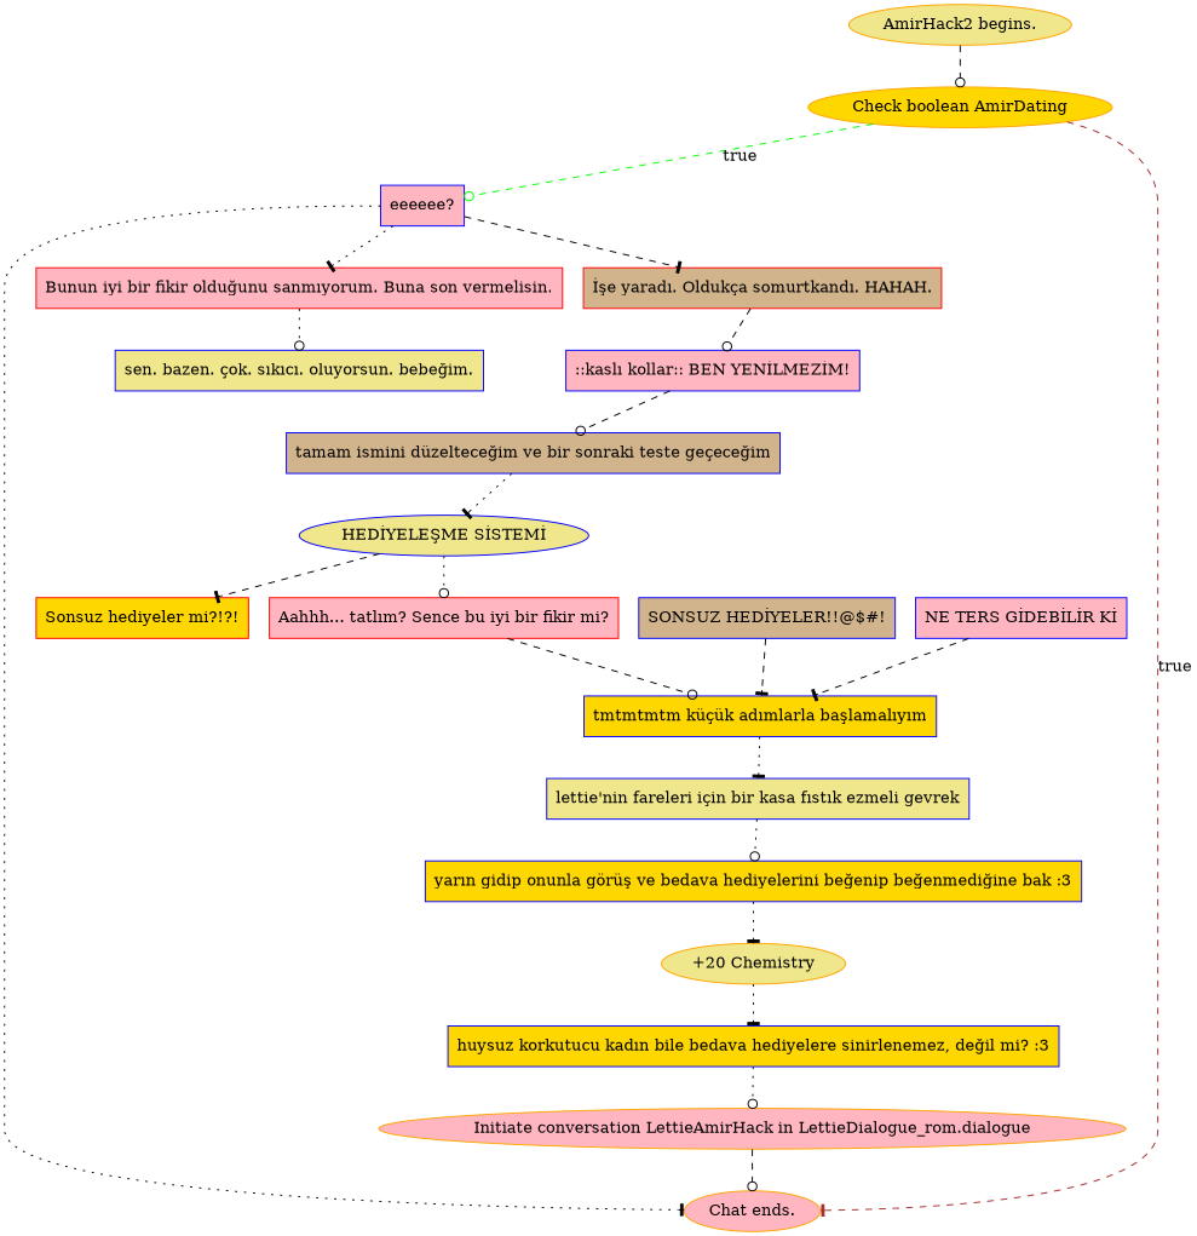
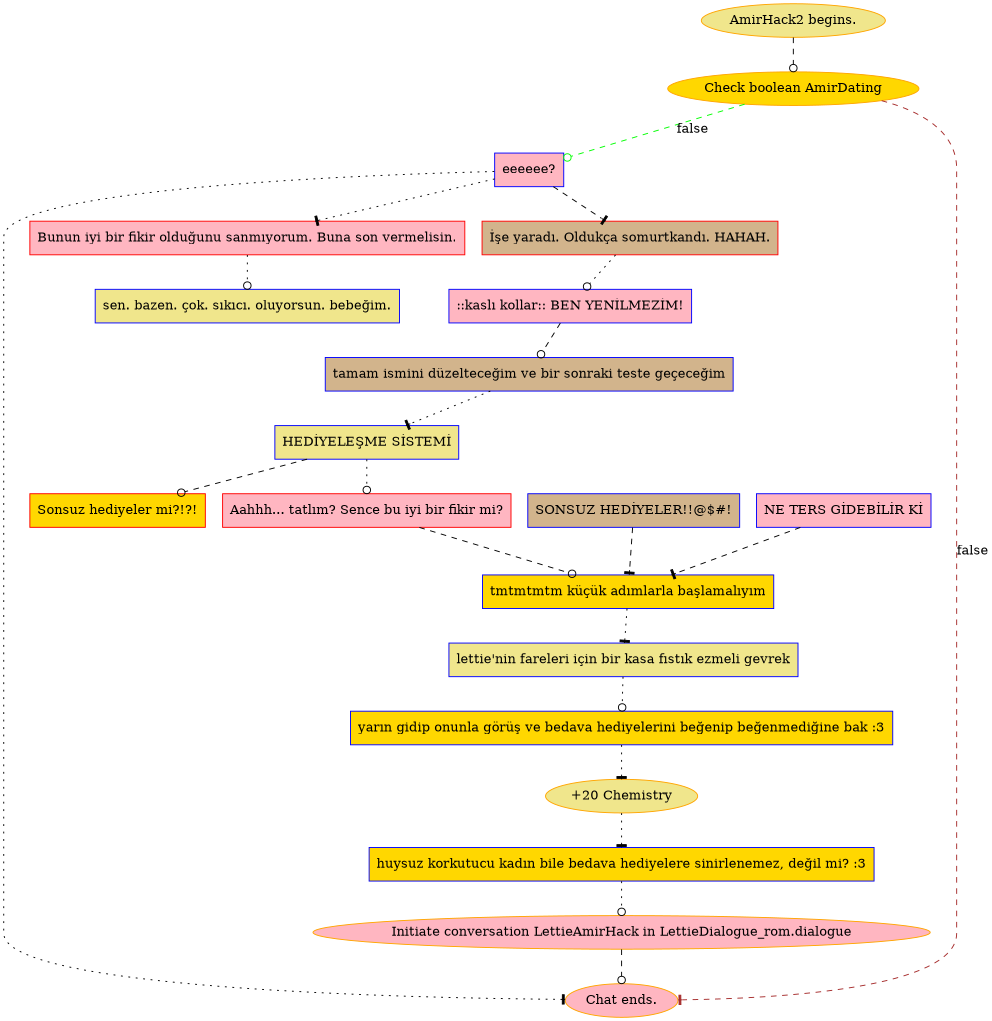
  digraph {
    node [color=blue fillcolor=lightpink style=filled shape=box]
    edge [arrowhead=odot style=dashed]
    "AmirHack2 begins." [color=orange fillcolor=khaki shape=""]
    n2 [color=orange fillcolor=gold label="Check boolean AmirDating" shape=""]
    n3 [label="eeeeee?"]
    "Chat ends." [color=orange shape=""]
    n5 [color=red fillcolor=tan label="İşe yaradı. Oldukça somurtkandı. HAHAH."]
    n6 [color=red label="Bunun iyi bir fikir olduğunu sanmıyorum. Buna son vermelisin."]
    n7 [label="::kaslı kollar:: BEN YENİLMEZİM!"]
    n8 [fillcolor=khaki label="sen. bazen. çok. sıkıcı. oluyorsun. bebeğim."]
    n9 [fillcolor=tan label="tamam ismini düzelteceğim ve bir sonraki teste geçeceğim"]
-   n10 [fillcolor=khaki label="HEDİYELEŞME SİSTEMİ" shape=ellipse]
+   n10 [fillcolor=khaki label="HEDİYELEŞME SİSTEMİ"]
    n11 [color=red label="Aahhh... tatlım? Sence bu iyi bir fikir mi?"]
    n12 [color=red fillcolor=gold label="Sonsuz hediyeler mi?!?!"]
    n13 [fillcolor=gold label="tmtmtmtm küçük adımlarla başlamalıyım"]
    n14 [label="NE TERS GİDEBİLİR Kİ"]
    n15 [fillcolor=tan label="SONSUZ HEDİYELER!!@$#!"]
    n16 [fillcolor=khaki label="lettie'nin fareleri için bir kasa fıstık ezmeli gevrek"]
    n17 [fillcolor=gold label="yarın gidip onunla görüş ve bedava hediyelerini beğenip beğenmediğine bak :3"]
    n18 [color=orange fillcolor=khaki label="+20 Chemistry" shape=""]
    n19 [fillcolor=gold label="huysuz korkutucu kadın bile bedava hediyelere sinirlenemez, değil mi? :3"]
    n20 [color=orange label="Initiate conversation LettieAmirHack in LettieDialogue_rom.dialogue" shape=""]
    "AmirHack2 begins." -> n2
-   n2 -> n3 [color=green label=true]
-   n2 -> "Chat ends." [arrowhead=tee color=brown label=true]
+   n2 -> n3 [color=green label=false]
+   n2 -> "Chat ends." [arrowhead=tee color=brown label=false]
    n3 -> "Chat ends." [arrowhead=tee style=dotted]
    n3 -> n5 [arrowhead=tee]
    n3 -> n6 [arrowhead=tee style=dotted]
-   n5 -> n7
+   n5 -> n7 [style=dotted]
    n6 -> n8 [style=dotted]
    n7 -> n9
    n9 -> n10 [arrowhead=tee style=dotted]
    n10 -> n11 [style=dotted]
-   n10 -> n12 [arrowhead=tee]
+   n10 -> n12
    n11 -> n13
    n13 -> n16 [arrowhead=tee style=dotted]
    n14 -> n13 [arrowhead=tee]
    n15 -> n13 [arrowhead=tee]
    n16 -> n17 [style=dotted]
    n17 -> n18 [arrowhead=tee style=dotted]
    n18 -> n19 [arrowhead=tee style=dotted]
    n19 -> n20 [style=dotted]
    n20 -> "Chat ends."
  }
